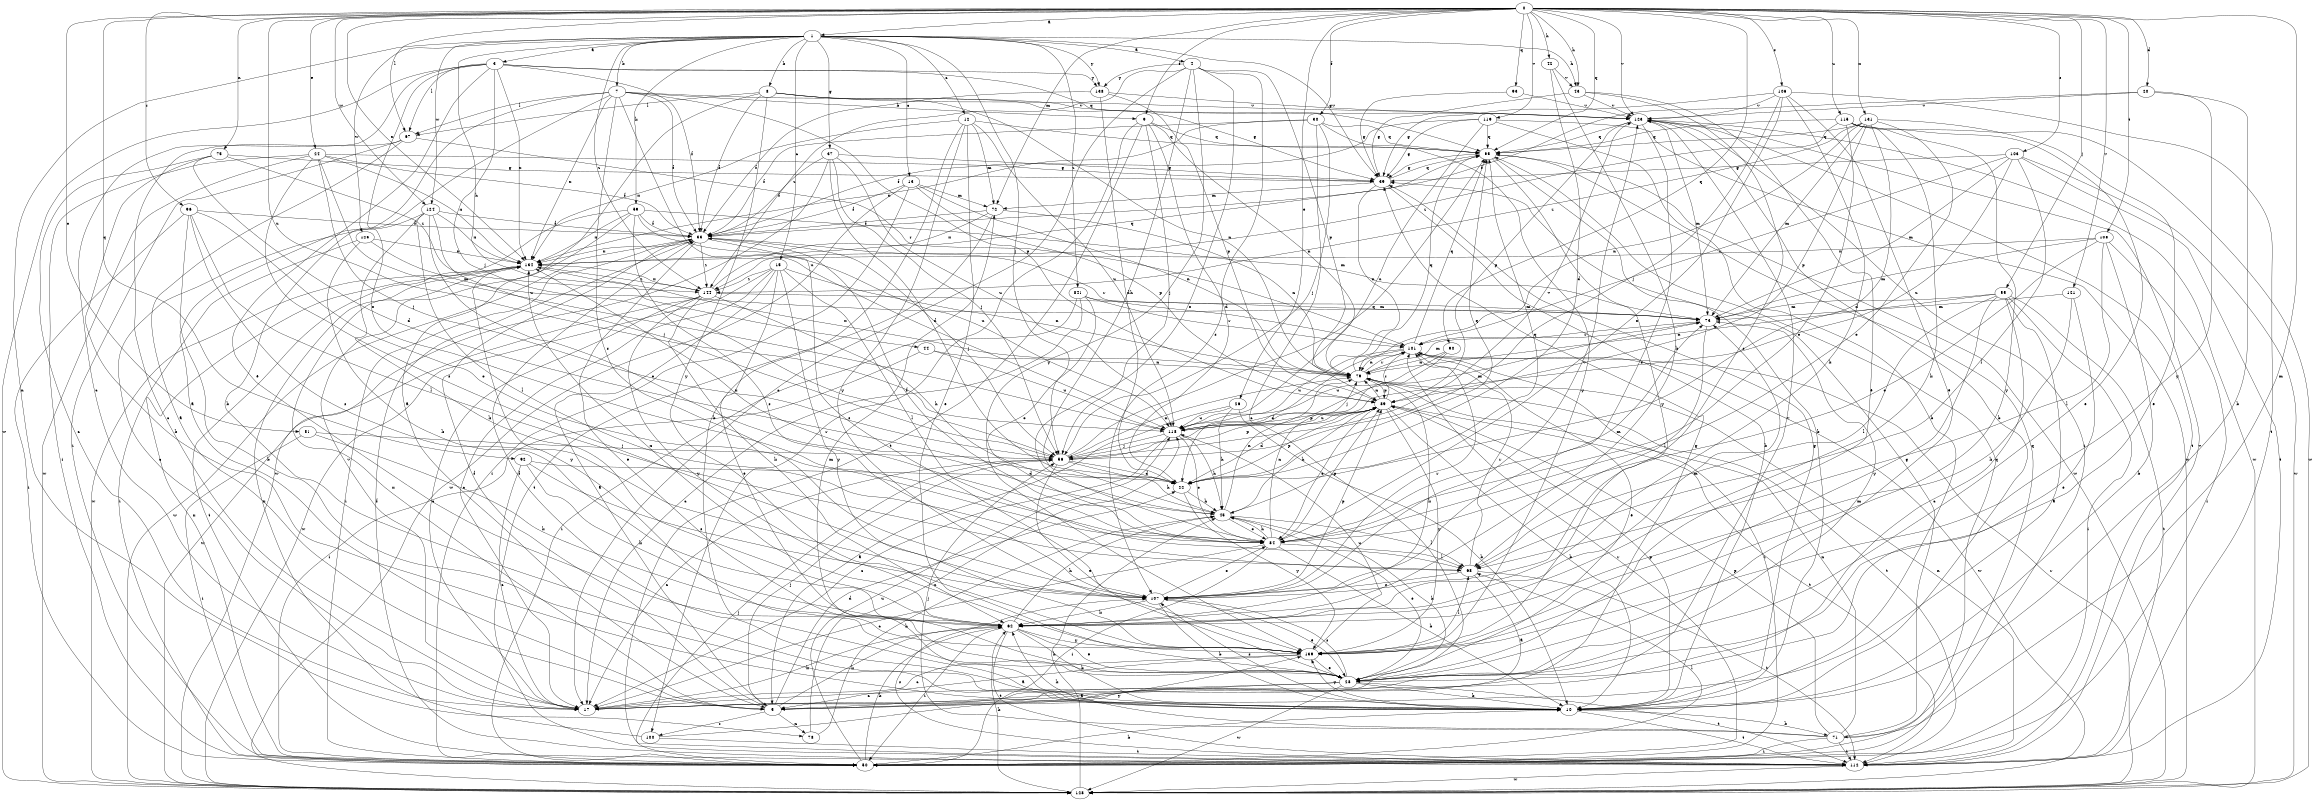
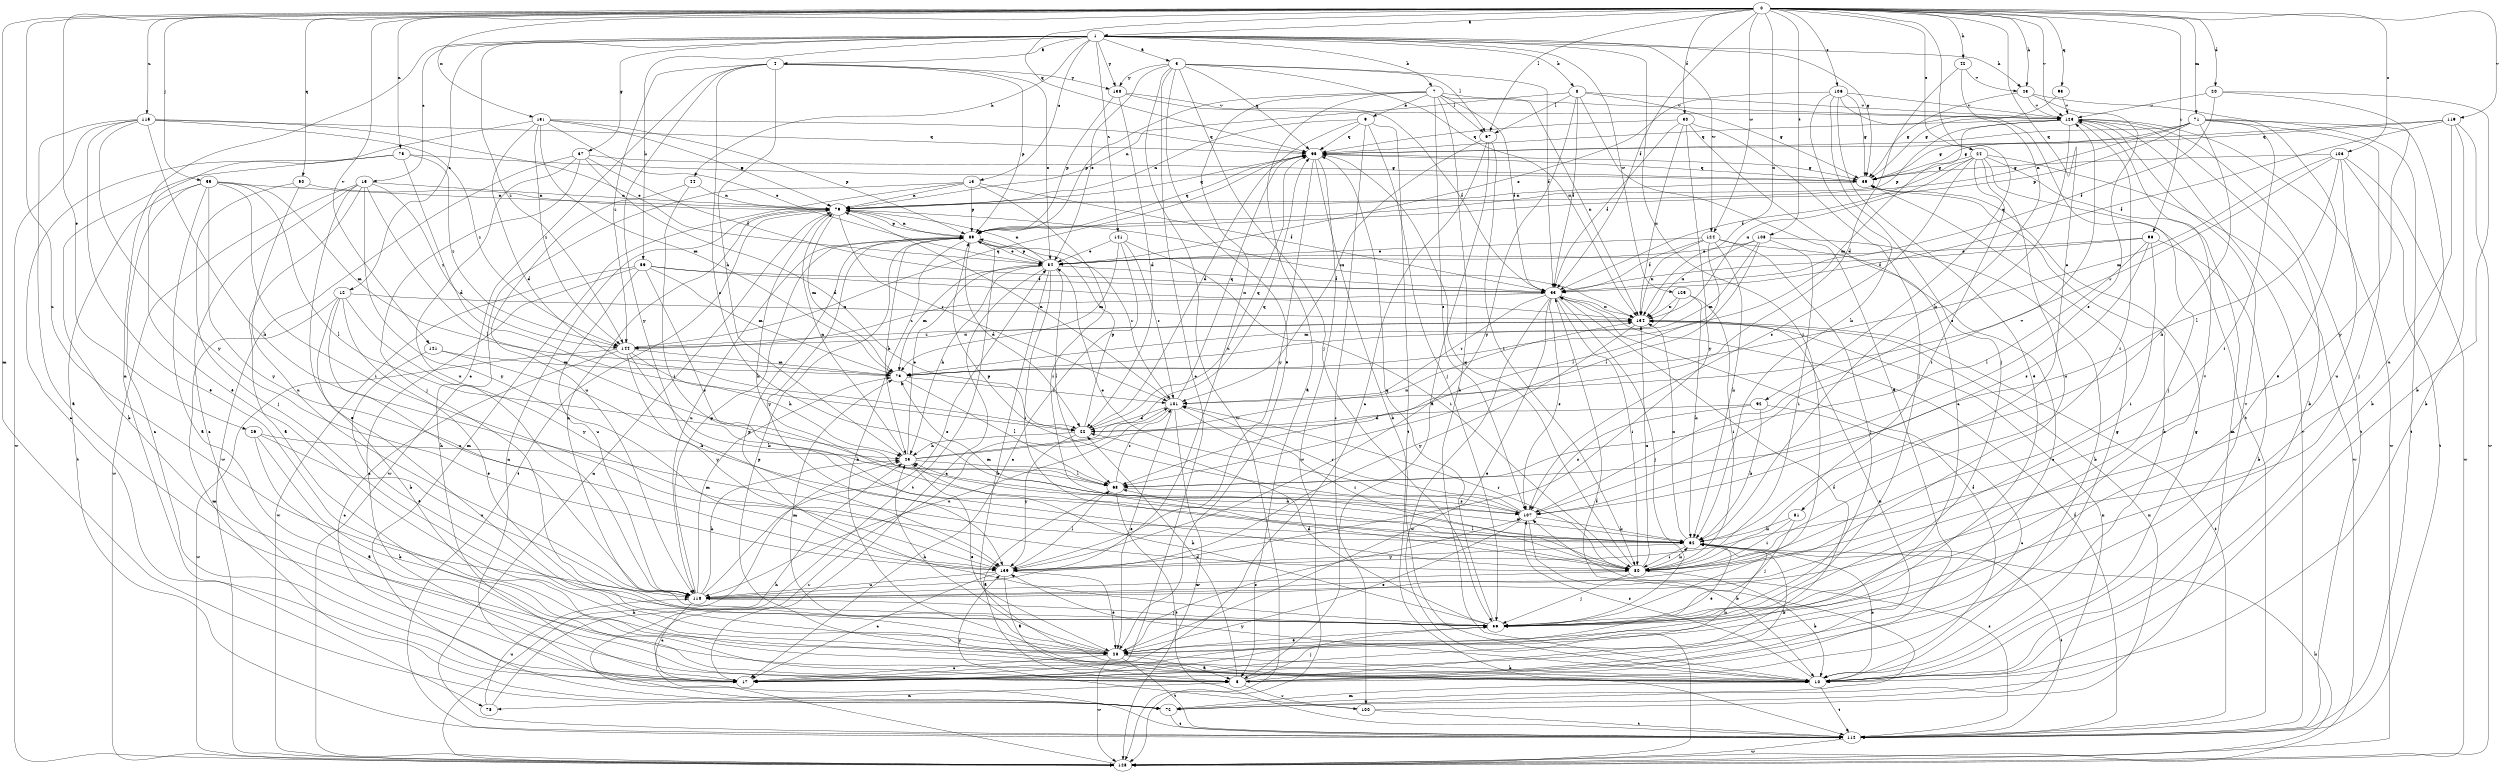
  strict digraph {
    0
    1
    20
    24
    26
    30
    33
    42
    43
    55
    67
    71
    72
    75
    81
    90
    92
    93
    95
    96
    103
    106
    108
    115
    118
    119
    121
    123
    124
    131
    134
    3
    4
    7
    8
    12
    13
    15
    37
    39
    44
    56
    59
    78
    125
    138
-   141 [label=841]
+   141
    144
    139
    10
    128
    107
-   50
+   50 [label=80]
    45
    5
    17
    28
    101
    22
    62
    79
    112
    68
    73
    89
    84
    9
    100
    0 -> 1 [label=a]
    0 -> 20 [label=d]
    0 -> 24 [label=e]
    0 -> 26 [label=e]
    0 -> 30 [label=f]
-   0 -> 9 [label=f]
+   0 -> 33 [label=f]
    0 -> 42 [label=h]
    0 -> 43 [label=h]
    0 -> 55 [label=j]
    0 -> 67 [label=l]
    0 -> 71 [label=m]
    0 -> 72 [label=m]
    0 -> 75 [label=n]
    0 -> 81 [label=o]
    0 -> 90 [label=q]
    0 -> 92 [label=q]
    0 -> 93 [label=q]
    0 -> 95 [label=q]
    0 -> 96 [label=r]
    0 -> 103 [label=s]
    0 -> 106 [label=s]
    0 -> 108 [label=t]
    0 -> 115 [label=u]
    0 -> 118 [label=u]
    0 -> 119 [label=v]
    0 -> 121 [label=v]
    0 -> 123 [label=v]
    0 -> 124 [label=w]
    0 -> 131 [label=x]
    0 -> 134 [label=x]
    1 -> 43 [label=h]
    1 -> 124 [label=w]
    1 -> 3 [label=a]
    1 -> 4 [label=a]
    1 -> 7 [label=b]
    1 -> 8 [label=b]
    1 -> 12 [label=c]
    1 -> 13 [label=c]
    1 -> 15 [label=c]
    1 -> 37 [label=g]
    1 -> 39 [label=g]
    1 -> 44 [label=h]
    1 -> 56 [label=j]
    1 -> 59 [label=k]
    1 -> 78 [label=n]
    1 -> 125 [label=w]
    1 -> 138 [label=y]
    1 -> 141 [label=z]
    1 -> 144 [label=z]
    20 -> 33 [label=f]
    20 -> 123 [label=v]
    20 -> 139 [label=y]
    20 -> 10 [label=b]
    24 -> 33 [label=f]
-   39 -> 72 [label=m]
+   24 -> 72 [label=m]
    24 -> 118 [label=u]
    24 -> 134 [label=x]
    24 -> 39 [label=g]
    24 -> 56 [label=j]
    24 -> 128 [label=w]
    24 -> 107 [label=s]
    24 -> 50 [label=i]
    26 -> 118 [label=u]
    26 -> 10 [label=b]
    26 -> 45 [label=h]
    26 -> 5 [label=a]
    30 -> 33 [label=f]
    30 -> 95 [label=q]
    30 -> 134 [label=x]
    30 -> 56 [label=j]
    30 -> 139 [label=y]
    30 -> 17 [label=c]
    33 -> 134 [label=x]
    33 -> 56 [label=j]
    33 -> 144 [label=z]
    33 -> 128 [label=w]
    33 -> 107 [label=s]
    33 -> 50 [label=i]
    33 -> 28 [label=e]
    33 -> 101 [label=r]
    42 -> 43 [label=v]
    42 -> 22 [label=d]
    42 -> 62 [label=k]
    43 -> 123 [label=v]
    43 -> 39 [label=g]
    43 -> 107 [label=s]
    43 -> 28 [label=e]
    55 -> 139 [label=y]
    55 -> 50 [label=i]
    55 -> 5 [label=a]
    55 -> 17 [label=c]
    55 -> 79 [label=n]
    55 -> 112 [label=t]
    55 -> 68 [label=l]
    55 -> 73 [label=m]
    67 -> 50 [label=i]
    67 -> 5 [label=a]
    67 -> 17 [label=c]
    67 -> 101 [label=r]
    71 -> 95 [label=q]
    71 -> 39 [label=g]
    71 -> 56 [label=j]
-   10 -> 71 [label=b]
+   71 -> 10 [label=b]
    71 -> 50 [label=i]
    71 -> 62 [label=k]
    71 -> 79 [label=n]
    71 -> 112 [label=t]
    71 -> 89 [label=p]
    72 -> 33 [label=f]
    72 -> 134 [label=x]
    72 -> 79 [label=n]
    72 -> 112 [label=t]
    75 -> 39 [label=g]
    75 -> 144 [label=z]
    75 -> 10 [label=b]
    75 -> 17 [label=c]
    75 -> 22 [label=d]
    81 -> 56 [label=j]
    81 -> 50 [label=i]
    81 -> 62 [label=k]
    90 -> 118 [label=u]
    90 -> 56 [label=j]
    90 -> 79 [label=n]
    92 -> 107 [label=s]
    92 -> 17 [label=c]
    92 -> 22 [label=d]
    92 -> 62 [label=k]
    93 -> 123 [label=v]
    93 -> 39 [label=g]
    95 -> 39 [label=g]
    95 -> 139 [label=y]
    95 -> 10 [label=b]
    95 -> 128 [label=w]
    96 -> 33 [label=f]
    96 -> 10 [label=b]
    96 -> 107 [label=s]
    96 -> 50 [label=i]
    96 -> 68 [label=l]
    96 -> 84 [label=o]
    103 -> 118 [label=u]
    103 -> 39 [label=g]
    103 -> 128 [label=w]
    103 -> 101 [label=r]
    103 -> 112 [label=t]
    103 -> 68 [label=l]
    103 -> 73 [label=m]
    106 -> 123 [label=v]
    106 -> 39 [label=g]
    106 -> 56 [label=j]
    106 -> 28 [label=e]
    106 -> 62 [label=k]
    106 -> 112 [label=t]
    106 -> 84 [label=o]
    108 -> 134 [label=x]
    108 -> 10 [label=b]
    108 -> 50 [label=i]
    108 -> 68 [label=l]
    108 -> 73 [label=m]
    108 -> 84 [label=o]
    115 -> 95 [label=q]
    115 -> 144 [label=z]
    115 -> 139 [label=y]
    115 -> 128 [label=w]
+   115 -> 5 [label=a]
    115 -> 28 [label=e]
    115 -> 62 [label=k]
    115 -> 84 [label=o]
    118 -> 56 [label=j]
    118 -> 45 [label=h]
    118 -> 17 [label=c]
    118 -> 73 [label=m]
    118 -> 89 [label=p]
    118 -> 84 [label=o]
    119 -> 33 [label=f]
    119 -> 95 [label=q]
    119 -> 118 [label=u]
    119 -> 39 [label=g]
    119 -> 10 [label=b]
    119 -> 128 [label=w]
    121 -> 28 [label=e]
    121 -> 62 [label=k]
    121 -> 73 [label=m]
    123 -> 95 [label=q]
    123 -> 10 [label=b]
    123 -> 128 [label=w]
    123 -> 107 [label=s]
    123 -> 50 [label=i]
    123 -> 112 [label=t]
    123 -> 73 [label=m]
    123 -> 89 [label=p]
    124 -> 33 [label=f]
    124 -> 134 [label=x]
    124 -> 56 [label=j]
    124 -> 17 [label=c]
    124 -> 62 [label=k]
    124 -> 68 [label=l]
    124 -> 84 [label=o]
    131 -> 95 [label=q]
    131 -> 144 [label=z]
    131 -> 28 [label=e]
    131 -> 22 [label=d]
    131 -> 79 [label=n]
    131 -> 73 [label=m]
    131 -> 89 [label=p]
    131 -> 84 [label=o]
    134 -> 144 [label=z]
    134 -> 139 [label=y]
    134 -> 112 [label=t]
    3 -> 33 [label=f]
    3 -> 67 [label=l]
    3 -> 95 [label=q]
    3 -> 134 [label=x]
    3 -> 56 [label=j]
    3 -> 138 [label=y]
    3 -> 128 [label=w]
    3 -> 17 [label=c]
    3 -> 28 [label=e]
    3 -> 84 [label=o]
    4 -> 138 [label=y]
    4 -> 144 [label=z]
    4 -> 139 [label=y]
    4 -> 107 [label=s]
    4 -> 45 [label=h]
    4 -> 17 [label=c]
    4 -> 89 [label=p]
    4 -> 84 [label=o]
    7 -> 33 [label=f]
    7 -> 67 [label=l]
    7 -> 118 [label=u]
    7 -> 123 [label=v]
    7 -> 134 [label=x]
    7 -> 10 [label=b]
    7 -> 107 [label=s]
    7 -> 5 [label=a]
    7 -> 89 [label=p]
    7 -> 9 [label=b]
    8 -> 33 [label=f]
    8 -> 67 [label=l]
    8 -> 123 [label=v]
    8 -> 39 [label=g]
    8 -> 139 [label=y]
    8 -> 5 [label=a]
    8 -> 79 [label=n]
    12 -> 72 [label=m]
    12 -> 118 [label=u]
    12 -> 134 [label=x]
    12 -> 139 [label=y]
    12 -> 10 [label=b]
    12 -> 28 [label=e]
    13 -> 33 [label=f]
    13 -> 72 [label=m]
    13 -> 128 [label=w]
    13 -> 50 [label=i]
    13 -> 79 [label=n]
    13 -> 89 [label=p]
    15 -> 144 [label=z]
    15 -> 139 [label=y]
    15 -> 128 [label=w]
    15 -> 5 [label=a]
    15 -> 17 [label=c]
    15 -> 28 [label=e]
    15 -> 79 [label=n]
    15 -> 68 [label=l]
    37 -> 33 [label=f]
    37 -> 118 [label=u]
    37 -> 39 [label=g]
    37 -> 56 [label=j]
    37 -> 128 [label=w]
    37 -> 22 [label=d]
    39 -> 95 [label=q]
    39 -> 10 [label=b]
    39 -> 79 [label=n]
    44 -> 118 [label=u]
    44 -> 50 [label=i]
    44 -> 79 [label=n]
    56 -> 95 [label=q]
    56 -> 123 [label=v]
    56 -> 45 [label=h]
-   56 -> 17 [label=c]
    56 -> 28 [label=e]
    56 -> 22 [label=d]
    56 -> 79 [label=n]
    56 -> 89 [label=p]
    59 -> 33 [label=f]
    59 -> 118 [label=u]
    59 -> 134 [label=x]
    59 -> 128 [label=w]
    59 -> 107 [label=s]
-   59 -> 17 [label=v]
+   59 -> 17 [label=c]
    59 -> 73 [label=m]
    78 -> 118 [label=u]
    78 -> 45 [label=h]
    125 -> 134 [label=x]
    125 -> 50 [label=i]
    125 -> 62 [label=k]
    125 -> 73 [label=m]
    138 -> 33 [label=f]
    138 -> 123 [label=v]
    138 -> 22 [label=d]
    138 -> 89 [label=p]
    141 -> 50 [label=i]
    141 -> 17 [label=c]
    141 -> 101 [label=r]
    141 -> 73 [label=m]
    141 -> 84 [label=o]
    144 -> 95 [label=q]
    144 -> 134 [label=x]
    144 -> 139 [label=y]
    144 -> 128 [label=w]
    144 -> 45 [label=h]
    144 -> 17 [label=c]
    144 -> 62 [label=k]
    144 -> 73 [label=m]
    139 -> 118 [label=u]
    139 -> 5 [label=a]
    139 -> 17 [label=c]
    139 -> 28 [label=e]
    139 -> 68 [label=l]
    10 -> 33 [label=f]
    10 -> 72 [label=m]
    10 -> 39 [label=g]
    10 -> 139 [label=y]
    10 -> 107 [label=s]
    10 -> 112 [label=t]
    10 -> 89 [label=p]
    128 -> 45 [label=h]
    128 -> 101 [label=r]
    128 -> 62 [label=k]
    107 -> 123 [label=v]
    107 -> 10 [label=b]
    107 -> 28 [label=e]
    107 -> 101 [label=r]
    107 -> 62 [label=k]
    107 -> 89 [label=p]
    107 -> 84 [label=o]
    50 -> 95 [label=q]
    50 -> 118 [label=u]
    50 -> 134 [label=x]
    50 -> 56 [label=j]
    50 -> 10 [label=b]
    50 -> 101 [label=r]
    50 -> 62 [label=k]
    50 -> 68 [label=l]
    45 -> 95 [label=q]
    45 -> 134 [label=x]
    45 -> 28 [label=e]
    45 -> 79 [label=n]
    45 -> 68 [label=l]
    45 -> 84 [label=o]
    5 -> 33 [label=f]
    5 -> 134 [label=x]
    5 -> 39 [label=g]
    5 -> 56 [label=j]
    5 -> 78 [label=n]
    5 -> 22 [label=d]
    5 -> 62 [label=k]
    5 -> 100 [label=r]
    17 -> 123 [label=v]
    17 -> 62 [label=k]
    28 -> 10 [label=b]
    28 -> 128 [label=w]
    28 -> 107 [label=s]
    28 -> 45 [label=h]
    28 -> 5 [label=a]
    28 -> 17 [label=c]
    28 -> 112 [label=t]
    28 -> 73 [label=m]
    101 -> 95 [label=q]
    101 -> 118 [label=u]
    101 -> 128 [label=w]
    101 -> 50 [label=i]
    101 -> 28 [label=e]
    101 -> 22 [label=d]
    101 -> 79 [label=n]
    22 -> 95 [label=q]
    22 -> 139 [label=y]
    22 -> 45 [label=h]
    22 -> 89 [label=p]
    62 -> 134 [label=x]
    62 -> 139 [label=y]
    62 -> 10 [label=b]
    62 -> 50 [label=i]
    62 -> 45 [label=h]
    62 -> 28 [label=e]
    62 -> 112 [label=t]
    62 -> 73 [label=m]
    79 -> 95 [label=q]
    79 -> 134 [label=x]
    79 -> 101 [label=r]
    79 -> 62 [label=k]
    79 -> 112 [label=t]
    79 -> 73 [label=m]
    79 -> 89 [label=p]
    112 -> 33 [label=f]
    112 -> 123 [label=v]
    112 -> 128 [label=w]
    112 -> 107 [label=s]
    112 -> 79 [label=n]
    68 -> 107 [label=s]
    68 -> 5 [label=a]
    68 -> 101 [label=r]
    68 -> 112 [label=t]
    73 -> 101 [label=r]
    73 -> 68 [label=l]
-   12 -> 95 [label=q]
+   89 -> 95 [label=q]
    89 -> 118 [label=u]
    89 -> 139 [label=y]
    89 -> 10 [label=b]
    89 -> 45 [label=h]
    89 -> 101 [label=r]
    89 -> 22 [label=d]
    89 -> 79 [label=n]
    89 -> 112 [label=t]
    89 -> 84 [label=o]
    84 -> 33 [label=f]
    84 -> 10 [label=b]
    84 -> 50 [label=i]
    84 -> 45 [label=h]
    84 -> 17 [label=c]
    84 -> 79 [label=n]
    84 -> 68 [label=l]
    84 -> 73 [label=m]
    84 -> 89 [label=p]
    9 -> 95 [label=q]
    9 -> 56 [label=j]
    9 -> 22 [label=d]
    9 -> 79 [label=n]
    9 -> 112 [label=t]
    9 -> 100 [label=r]
    100 -> 134 [label=x]
    100 -> 139 [label=y]
    100 -> 112 [label=t]
  }
